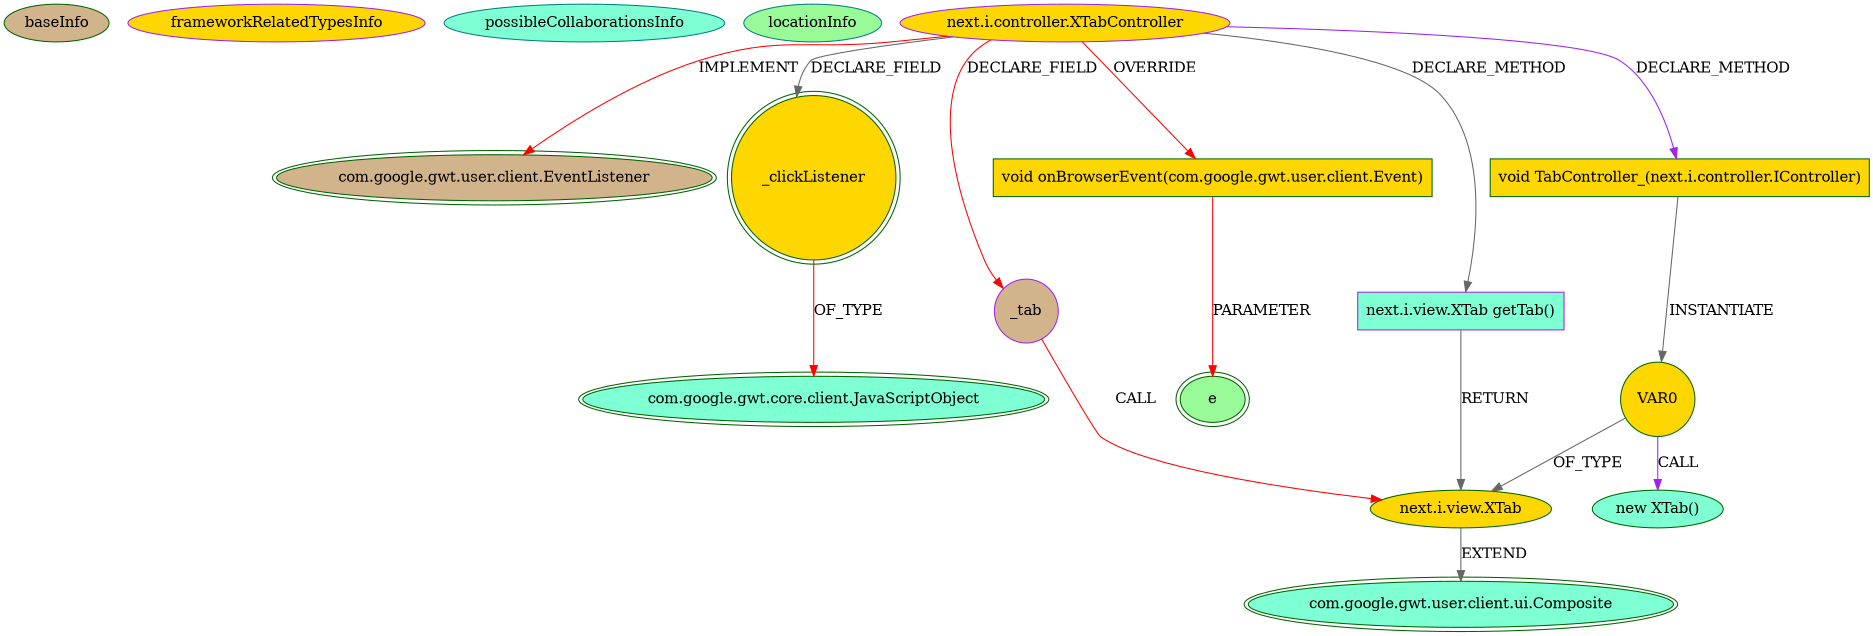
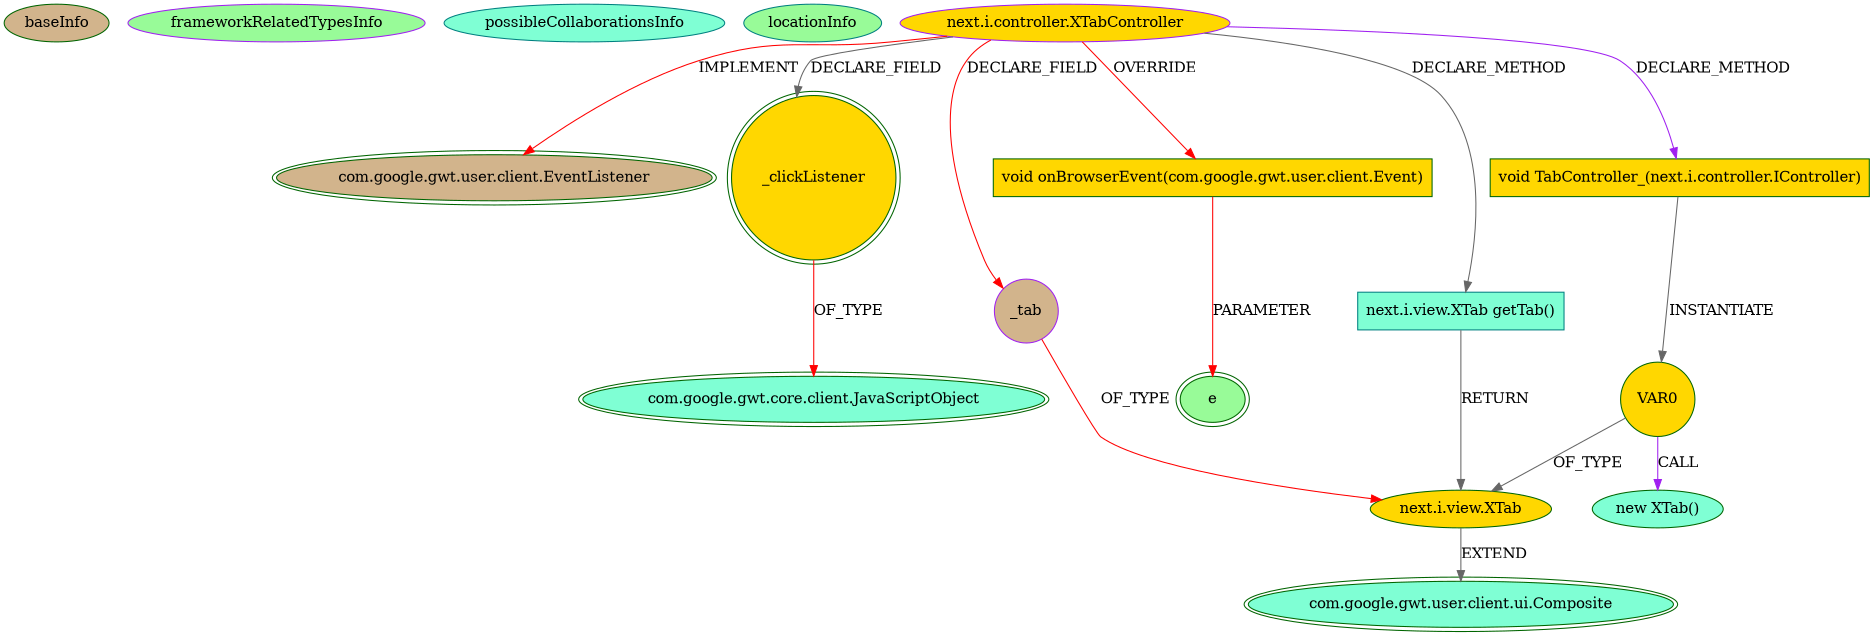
  digraph {
    fontname="DejaVu Serif"
    node [color=darkgreen fillcolor=gold fontname="DejaVu Serif" style=filled isFrameworkType=false]
    edge [color=red fontname="DejaVu Serif"]
    baseInfo [category=extension_graph fillcolor=tan graphId=4147 isAnonymous=false possibleRelation=true isFrameworkType=""]
-   frameworkRelatedTypesInfo [0="com.google.gwt.user.client.EventListener" color=purple isFrameworkType=""]
+   frameworkRelatedTypesInfo [0="com.google.gwt.user.client.EventListener" color=purple fillcolor=palegreen isFrameworkType=""]
    possibleCollaborationsInfo [0="4147~CLIENT_METHOD_DECLARATION-INSTANTIATION-CLIENT_METHOD_DECLARATION-RETURN_TYPE-FIELD_DECLARATION-~com.google.gwt.user.client.EventListener ~com.google.gwt.user.client.ui.Composite ~false~false" color=teal fillcolor=aquamarine isFrameworkType=""]
    locationInfo [color=teal contextSignature=XTabController filePath="/nextinterfaces-next/next-master/src/next/i/controller/XTabController.java" fillcolor=palegreen graphId=4147 projectName="nextinterfaces-next" isFrameworkType=""]
    n5 [color=purple label="next.i.controller.XTabController" vertexType=ROOT_CLIENT_CLASS_DECLARATION]
    n6 [fillcolor=tan isFrameworkType=true label="com.google.gwt.user.client.EventListener" peripheries=2 vertexType=FRAMEWORK_INTERFACE_TYPE]
    n7 [isFrameworkType=true label=_clickListener peripheries=2 shape=circle vertexType=FIELD_DECLARATION]
    n8 [color=purple fillcolor=tan label=_tab shape=circle vertexType=FIELD_DECLARATION]
    n9 [label="void onBrowserEvent(com.google.gwt.user.client.Event)" shape=box vertexType=OVERRIDING_METHOD_DECLARATION]
-   n10 [color=purple fillcolor=aquamarine label="next.i.view.XTab getTab()" shape=box vertexType=CLIENT_METHOD_DECLARATION]
+   n10 [color=teal fillcolor=aquamarine label="next.i.view.XTab getTab()" shape=box vertexType=CLIENT_METHOD_DECLARATION]
    n11 [label="void TabController_(next.i.controller.IController)" shape=box vertexType=CLIENT_METHOD_DECLARATION]
    n12 [fillcolor=aquamarine isFrameworkType=true label="com.google.gwt.core.client.JavaScriptObject" peripheries=2 vertexType=FRAMEWORK_CLASS_TYPE]
    n13 [label="next.i.view.XTab" vertexType=REFERENCE_CLIENT_CLASS_DECLARATION]
    n14 [fillcolor=palegreen isFrameworkType=true label=e peripheries=2 vertexType=PARAMETER_DECLARATION]
    n15 [label=VAR0 shape=circle vertexType=VARIABLE_EXPRESION]
    n16 [fillcolor=aquamarine isFrameworkType=true label="com.google.gwt.user.client.ui.Composite" peripheries=2 vertexType=FRAMEWORK_CLASS_TYPE]
    n17 [fillcolor=aquamarine label="new XTab()" vertexType=CONSTRUCTOR_CALL]
    n5 -> n6 [label=IMPLEMENT]
    n5 -> n7 [color=gray40 label=DECLARE_FIELD]
    n5 -> n8 [label=DECLARE_FIELD]
    n5 -> n9 [label=OVERRIDE]
    n5 -> n10 [color=gray40 label=DECLARE_METHOD]
    n5 -> n11 [color=purple label=DECLARE_METHOD]
    n7 -> n12 [label=OF_TYPE]
-   n8 -> n13 [label=CALL]
+   n8 -> n13 [label=OF_TYPE]
    n9 -> n14 [label=PARAMETER]
    n10 -> n13 [color=gray40 label=RETURN]
    n11 -> n15 [color=gray40 label=INSTANTIATE]
    n13 -> n16 [color=gray40 label=EXTEND]
    n15 -> n13 [color=gray40 label=OF_TYPE]
    n15 -> n17 [color=purple label=CALL]
  }
